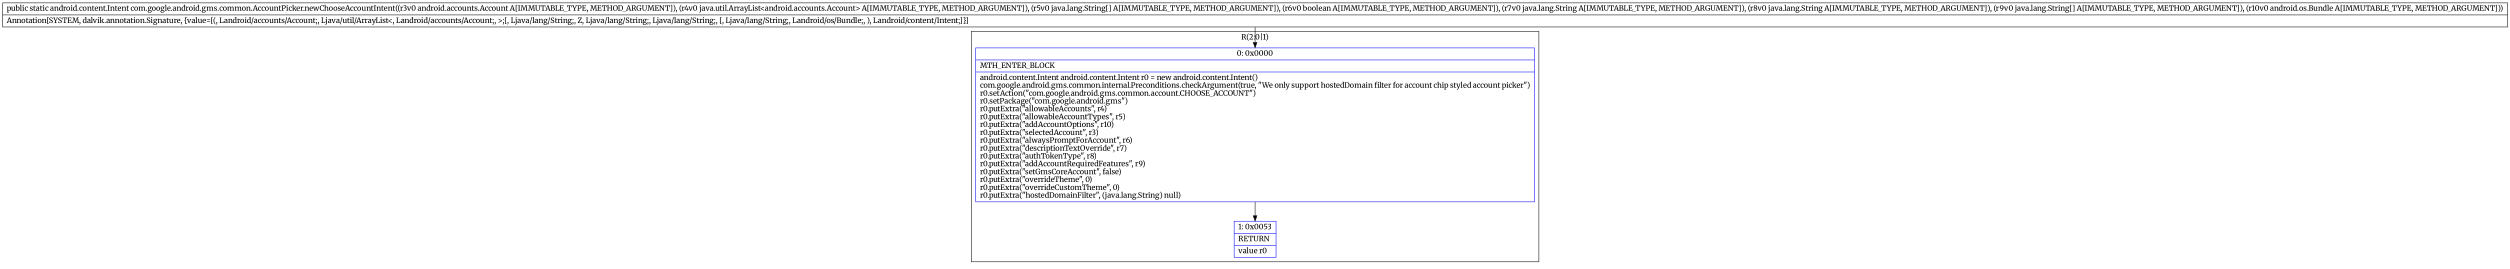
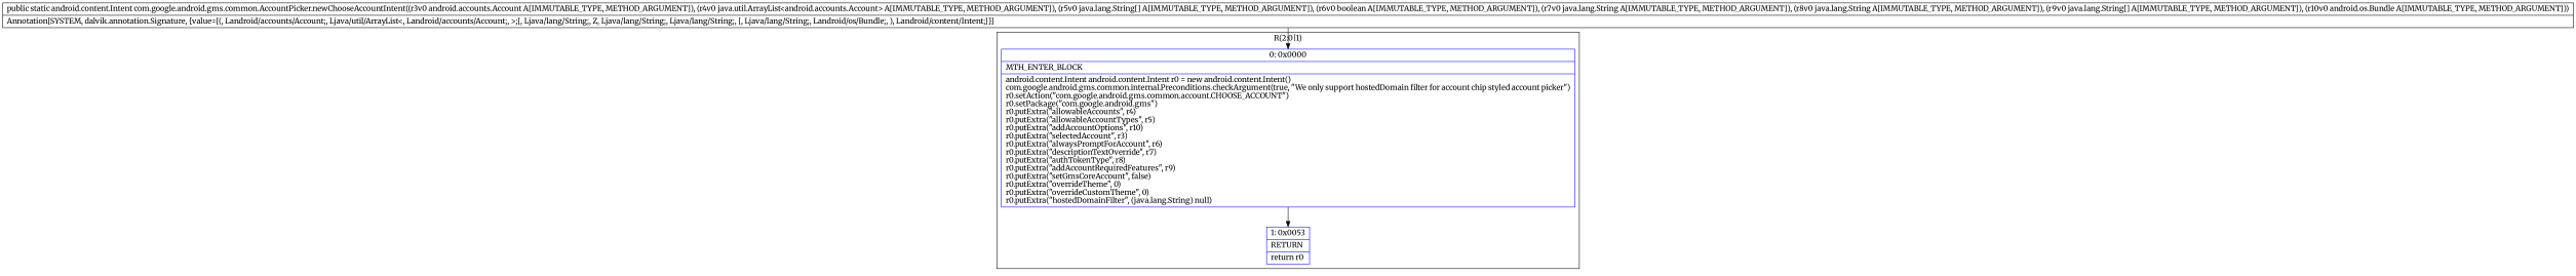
  digraph {
    fontname=Merriweather
    node [color=blue shape=record fontname=Merriweather]
    edge [fontname=Merriweather]
    n1 [label="{0\:\ 0x0000|MTH_ENTER_BLOCK\l|android.content.Intent android.content.Intent r0 = new android.content.Intent()\lcom.google.android.gms.common.internal.Preconditions.checkArgument(true, \"We only support hostedDomain filter for account chip styled account picker\")\lr0.setAction(\"com.google.android.gms.common.account.CHOOSE_ACCOUNT\")\lr0.setPackage(\"com.google.android.gms\")\lr0.putExtra(\"allowableAccounts\", r4)\lr0.putExtra(\"allowableAccountTypes\", r5)\lr0.putExtra(\"addAccountOptions\", r10)\lr0.putExtra(\"selectedAccount\", r3)\lr0.putExtra(\"alwaysPromptForAccount\", r6)\lr0.putExtra(\"descriptionTextOverride\", r7)\lr0.putExtra(\"authTokenType\", r8)\lr0.putExtra(\"addAccountRequiredFeatures\", r9)\lr0.putExtra(\"setGmsCoreAccount\", false)\lr0.putExtra(\"overrideTheme\", 0)\lr0.putExtra(\"overrideCustomTheme\", 0)\lr0.putExtra(\"hostedDomainFilter\", (java.lang.String) null)\l}"]
-   n2 [label="{1\:\ 0x0053|RETURN\l|value r0\l}"]
+   n2 [label="{1\:\ 0x0053|RETURN\l|return r0\l}"]
    n3 [label="{public static android.content.Intent com.google.android.gms.common.AccountPicker.newChooseAccountIntent((r3v0 android.accounts.Account A[IMMUTABLE_TYPE, METHOD_ARGUMENT]), (r4v0 java.util.ArrayList\<android.accounts.Account\> A[IMMUTABLE_TYPE, METHOD_ARGUMENT]), (r5v0 java.lang.String[] A[IMMUTABLE_TYPE, METHOD_ARGUMENT]), (r6v0 boolean A[IMMUTABLE_TYPE, METHOD_ARGUMENT]), (r7v0 java.lang.String A[IMMUTABLE_TYPE, METHOD_ARGUMENT]), (r8v0 java.lang.String A[IMMUTABLE_TYPE, METHOD_ARGUMENT]), (r9v0 java.lang.String[] A[IMMUTABLE_TYPE, METHOD_ARGUMENT]), (r10v0 android.os.Bundle A[IMMUTABLE_TYPE, METHOD_ARGUMENT]))  | Annotation[SYSTEM, dalvik.annotation.Signature, \{value=[(, Landroid\/accounts\/Account;, Ljava\/util\/ArrayList\<, Landroid\/accounts\/Account;, \>;[, Ljava\/lang\/String;, Z, Ljava\/lang\/String;, Ljava\/lang\/String;, [, Ljava\/lang\/String;, Landroid\/os\/Bundle;, ), Landroid\/content\/Intent;]\}]\l}" color=""]
    subgraph cluster_1 {
      label="R(2:0|1)"
      n1
      n2
    }
    n1 -> n2
    n3 -> n1
  }
